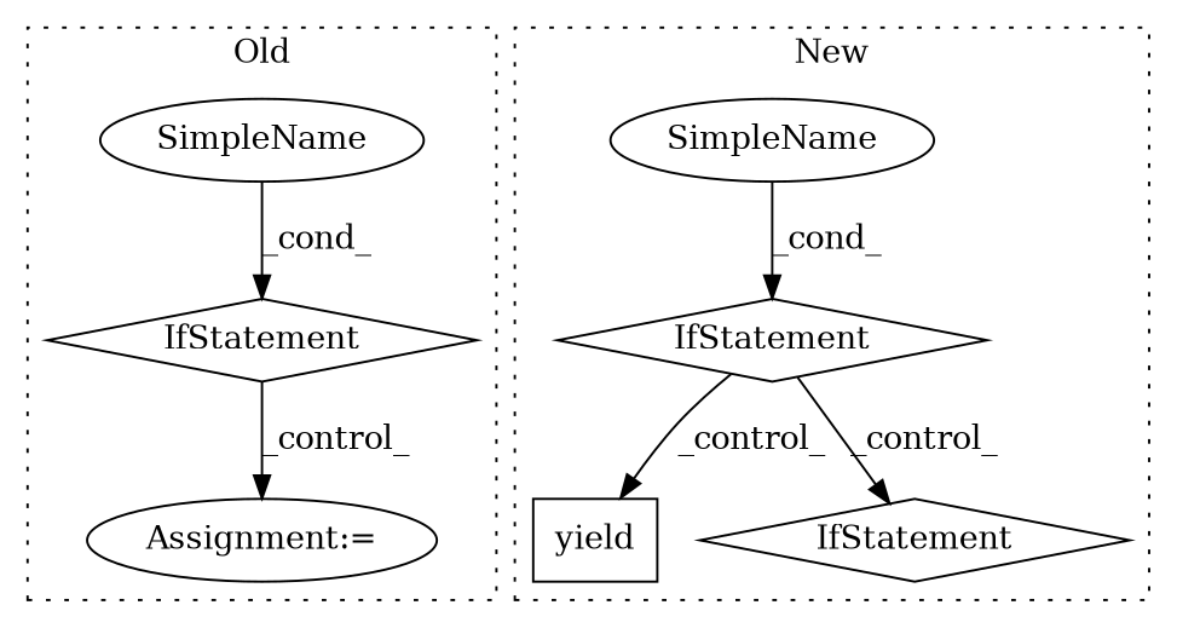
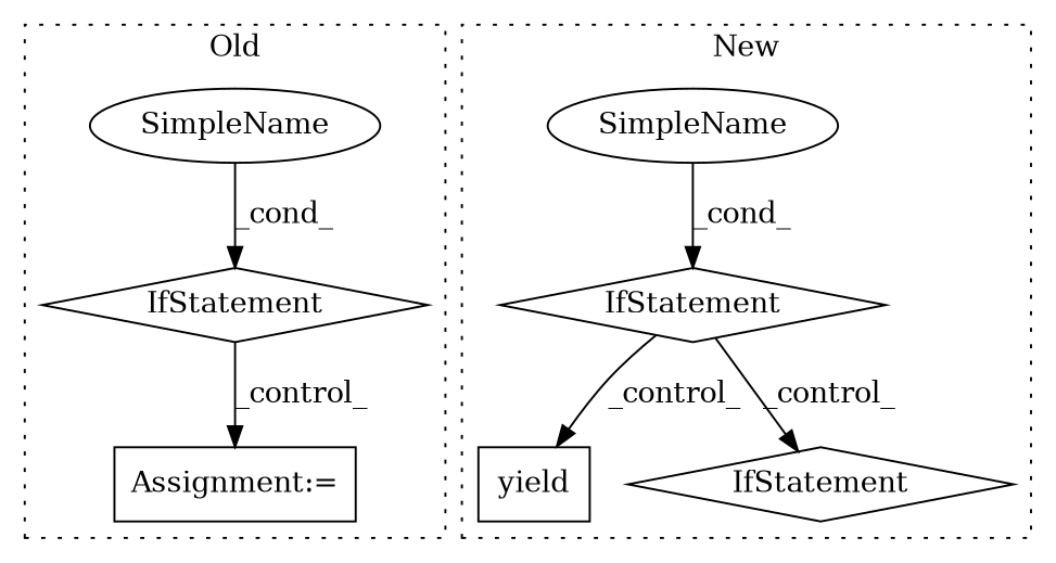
  digraph {
    node [a=25 l="4,2" shape=diamond]
    n1 [label=IfStatement s="1415,1435"]
-   n2 [a=7 l=1 label="Assignment:=" s=1452 shape=ellipse]
+   n2 [a=7 l=1 label="Assignment:=" s=1452 shape=box]
    n3 [a=42 label=SimpleName shape=ellipse l=""]
    n4 [a=112 l=7 label=yield s=1948 shape=box]
    n5 [label=IfStatement s="1395,1413"]
    n6 [a=42 label=SimpleName shape=ellipse l=""]
    n7 [label=IfStatement s="1636,1655"]
    subgraph cluster_1 {
      label=Old
      style=dotted
      n1
      n2
      n3
    }
    subgraph cluster_2 {
      label=New
      style=dotted
      n4
      n5
      n6
      n7
    }
    n1 -> n2 [label=_control_]
    n3 -> n1 [label=_cond_]
    n5 -> n4 [label=_control_]
    n5 -> n7 [label=_control_]
    n6 -> n5 [label=_cond_]
  }
